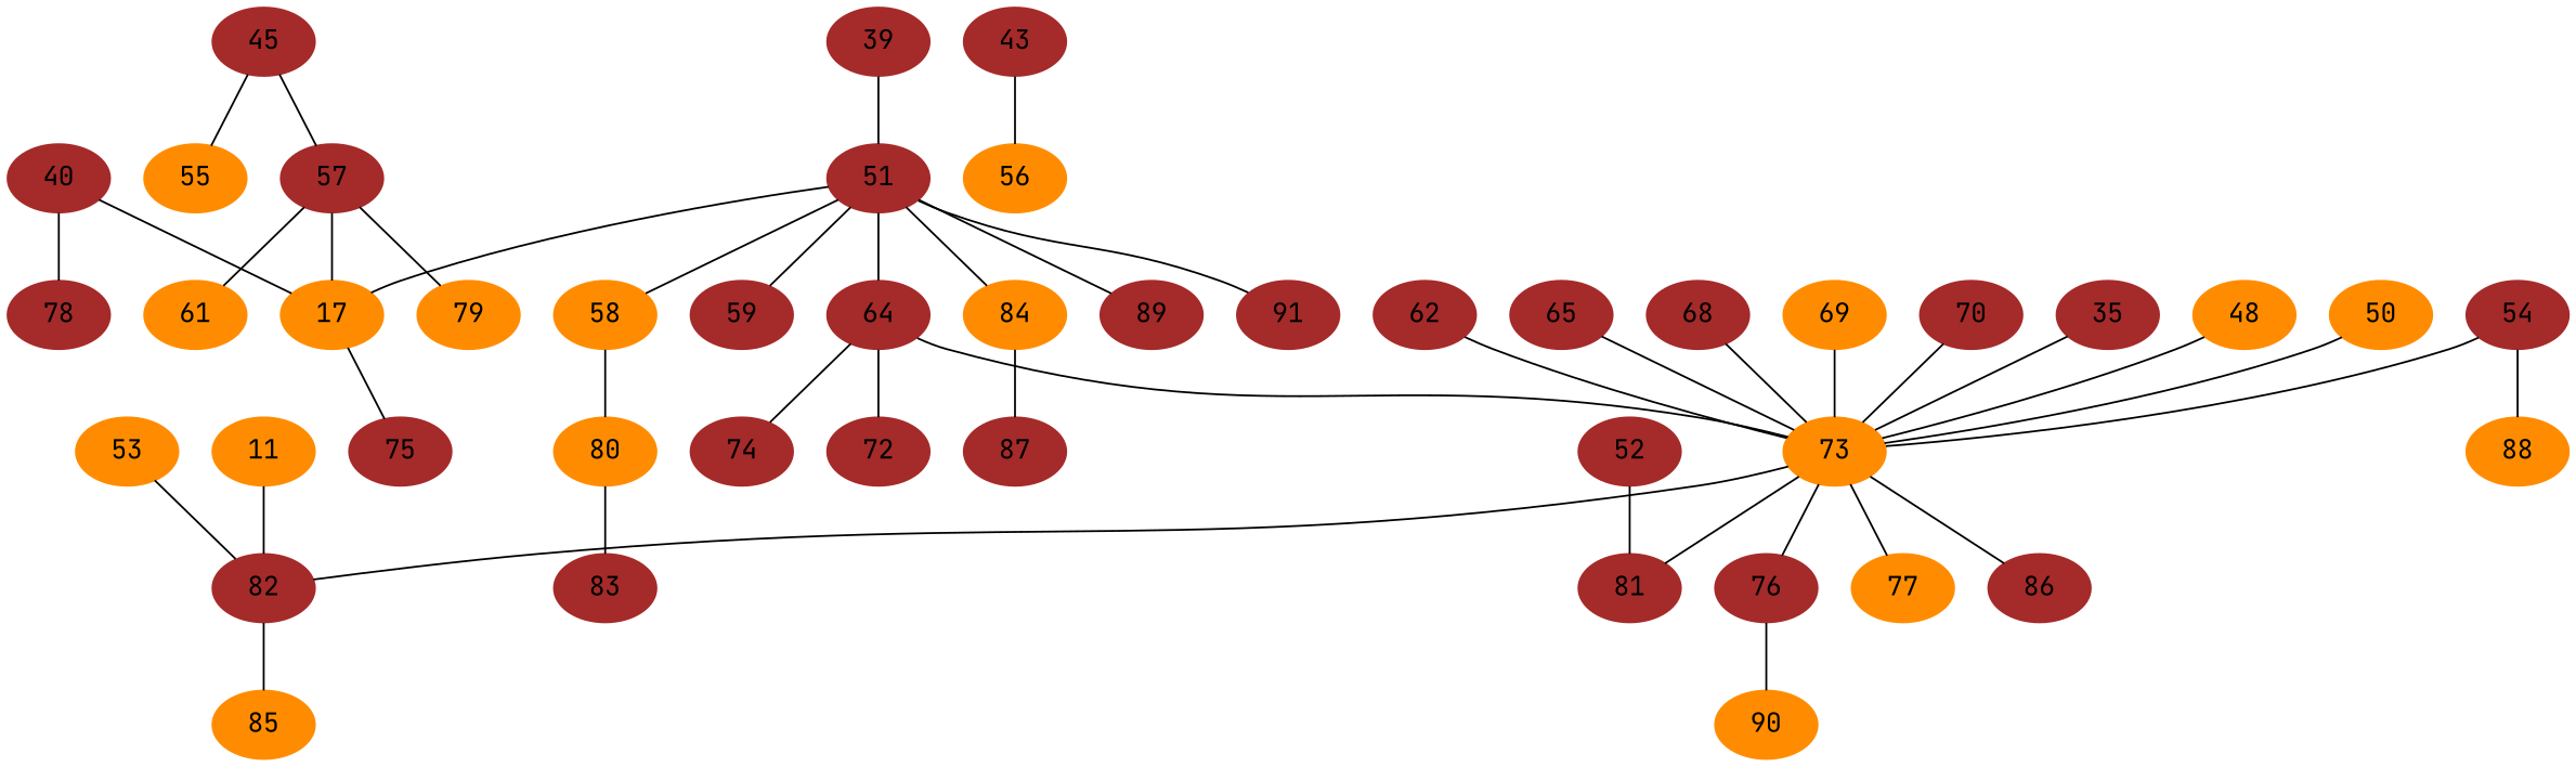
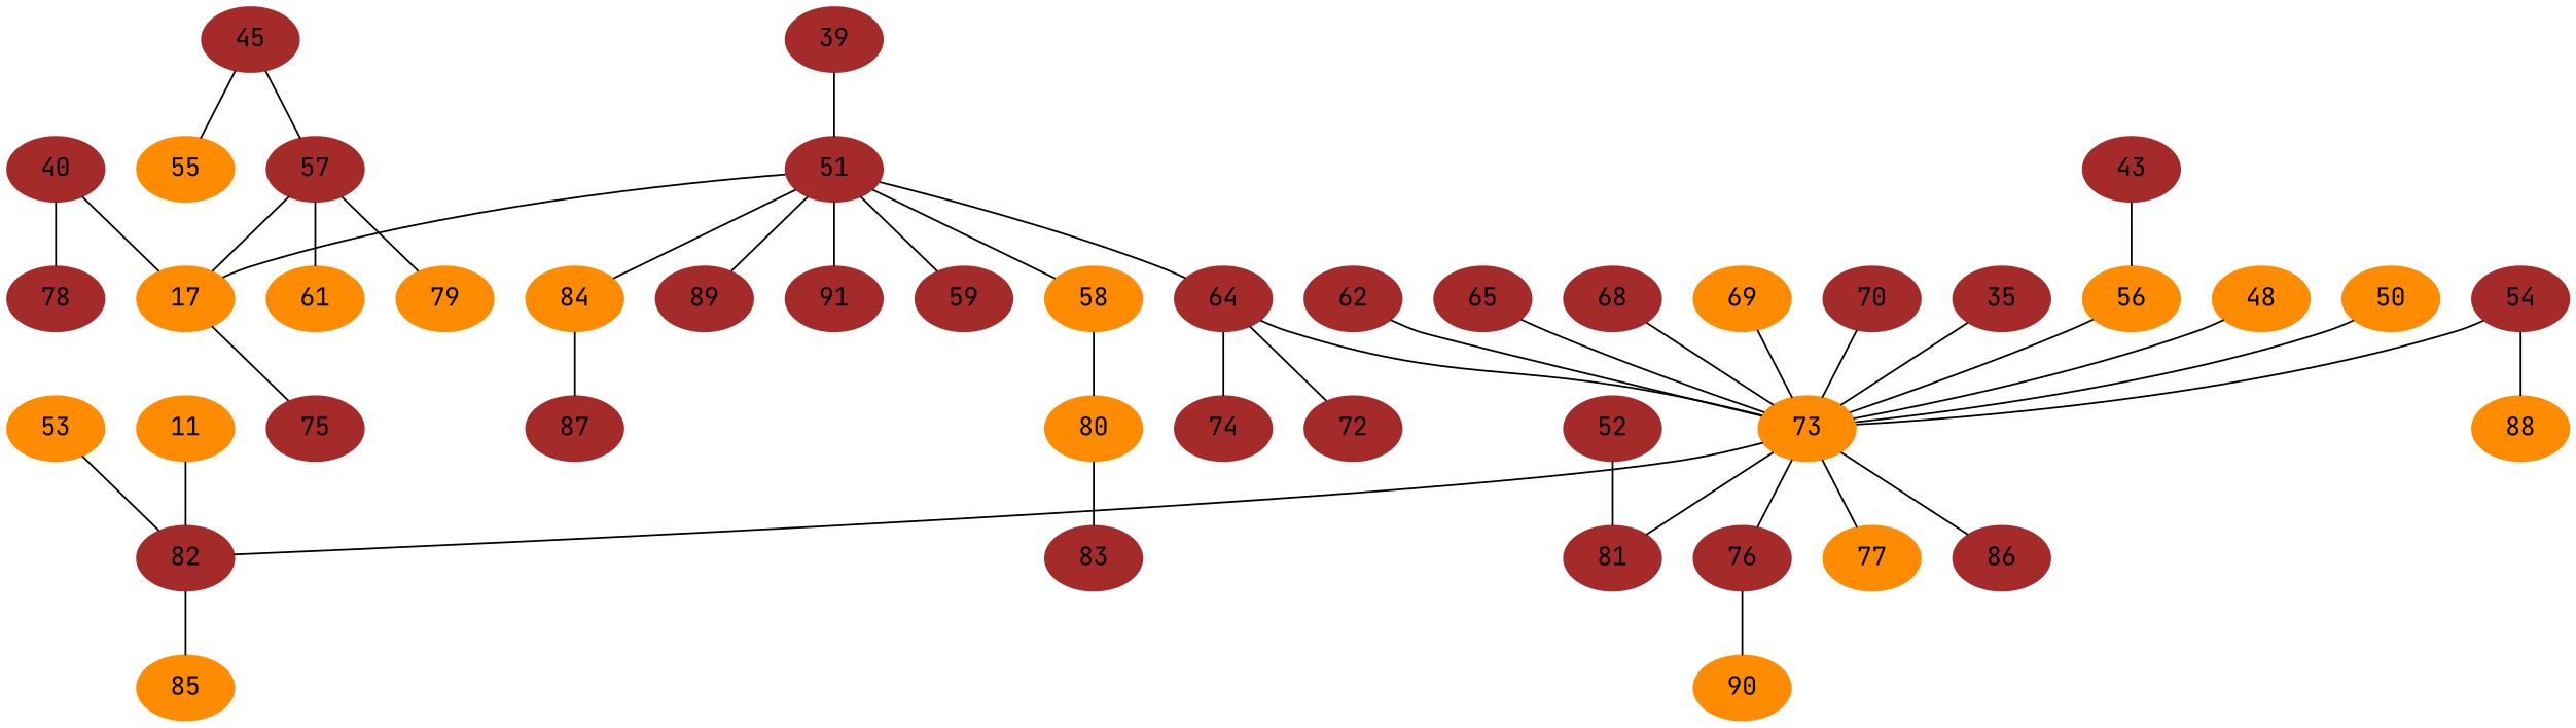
  graph {
    fontname="JetBrains Mono"
    node [color=brown fontname="JetBrains Mono" style=filled]
    edge [fontname="JetBrains Mono"]
    73 [color=darkorange super="+42+63+66+46+60+26+32+34"]
    81 [super="+47"]
    82 [super="+44"]
    76
    77 [color=darkorange]
    86
    35
    51 [super="+21+19+24+25+41"]
    n9 [color=darkorange label=17 super="+11"]
    58 [color=darkorange]
    59
    64 [super="+17+33+8+23"]
    84 [color=darkorange]
    89
    91
    39
    40 [super="+27"]
    78
    75
    56 [color=darkorange super="+15"]
    43
    55 [color=darkorange]
    45
    57 [super="+14"]
    61 [color=darkorange]
    79 [color=darkorange]
    48 [color=darkorange super="+30+31"]
    50 [color=darkorange]
    80 [color=darkorange]
    72
    74
    87
    52
    85 [color=darkorange]
    53 [color=darkorange]
    54
    88 [color=darkorange]
    83
    62
    65
    68
    69 [color=darkorange]
    70
    n44 [color=darkorange label=11]
    90 [color=darkorange]
    73 -- 81
    73 -- 82
    73 -- 76
    73 -- 77
    73 -- 86
    82 -- 85
    76 -- 90
    35 -- 73
    51 -- n9
    51 -- 58
    51 -- 59
    51 -- 64
    51 -- 84
    51 -- 89
    51 -- 91
    n9 -- 75
    58 -- 80
    64 -- 73
    64 -- 72
    64 -- 74
    84 -- 87
    39 -- 51
    40 -- n9
    40 -- 78
+   56 -- 73
    43 -- 56
    45 -- 55
    45 -- 57
    57 -- n9
    57 -- 61
    57 -- 79
    48 -- 73
    50 -- 73
    80 -- 83
    52 -- 81
    53 -- 82
    54 -- 73
    54 -- 88
    62 -- 73
    65 -- 73
    68 -- 73
    69 -- 73
    70 -- 73
    n44 -- 82
  }
